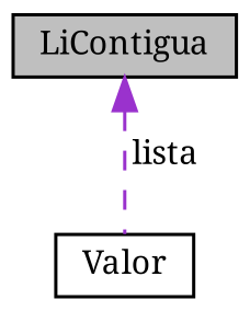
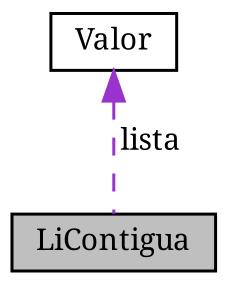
  digraph {
    fontname="Noto Serif"
    node [color=black fontname="Noto Serif" fontsize=10 shape=record style=filled]
    n1 [fillcolor=grey75 fontcolor=black height=0.2 label=LiContigua width=0.4]
    n2 [fillcolor=white height=0.2 label=Valor width=0.4]
-   n1 -> n2 [color=darkorchid3 dir=back fontname="Noto Serif" fontsize=10 label=" lista" labelfontname=Helvetica labelfontsize=10 style=dashed]
+   n2 -> n1 [color=darkorchid3 dir=back fontname="Noto Serif" fontsize=10 label=" lista" labelfontname=Helvetica labelfontsize=10 style=dashed]
  }
